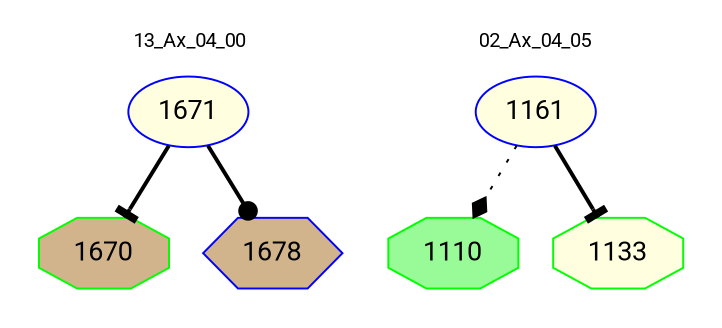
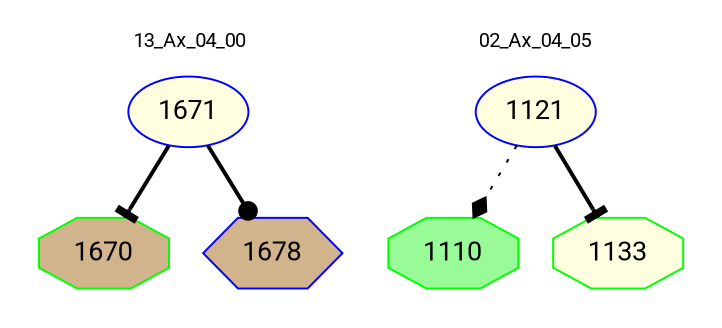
  digraph {
    fontname=Roboto
    node [color=blue fillcolor=lightyellow fontname=Roboto shape=octagon style=filled]
    edge [arrowhead=tee color=black fontname=Roboto style=bold]
    n1 [label=1671 shape=ellipse]
    n2 [color=green fillcolor=tan label=1670]
    n3 [fillcolor=tan label=1678 shape=hexagon]
-   n4 [label=1161 shape=ellipse]
+   n4 [label=1121 shape=ellipse]
    n5 [color=green fillcolor=palegreen label=1110]
    n6 [color=green label=1133]
    subgraph cluster_1 {
      color=white
      fontsize=10
      label="13_Ax_04_00"
      n1
      n2
      n3
    }
    subgraph cluster_2 {
      color=white
      fontsize=10
      label="02_Ax_04_05"
      n4
      n5
      n6
    }
    n1 -> n2
    n1 -> n3 [arrowhead=dot]
    n4 -> n5 [arrowhead=diamond style=dotted]
    n4 -> n6
  }
